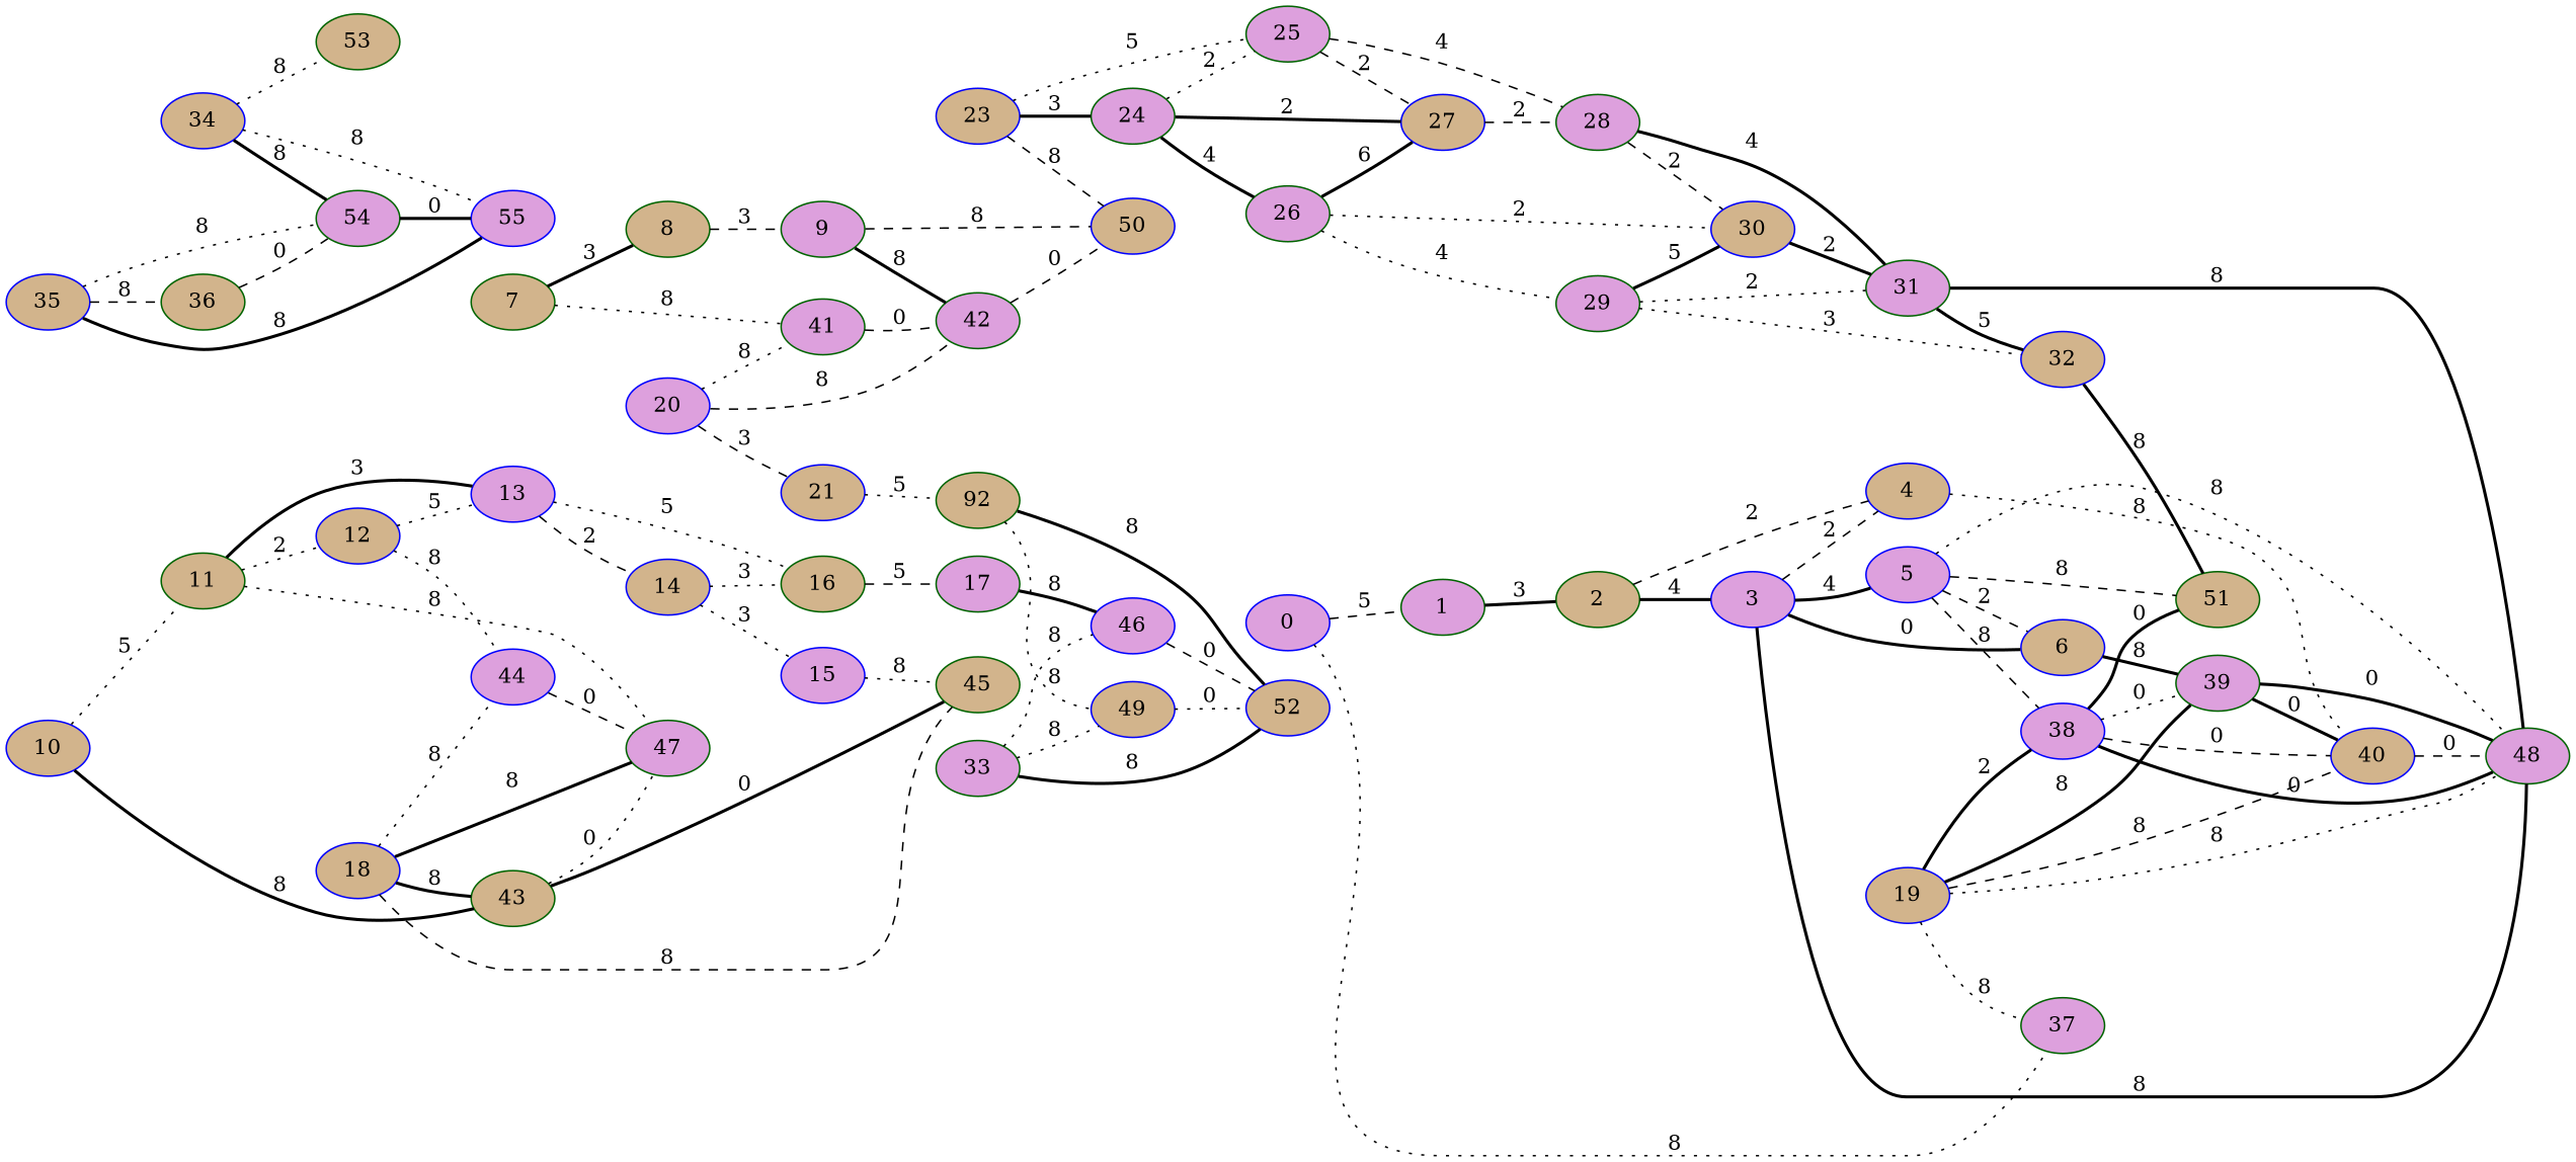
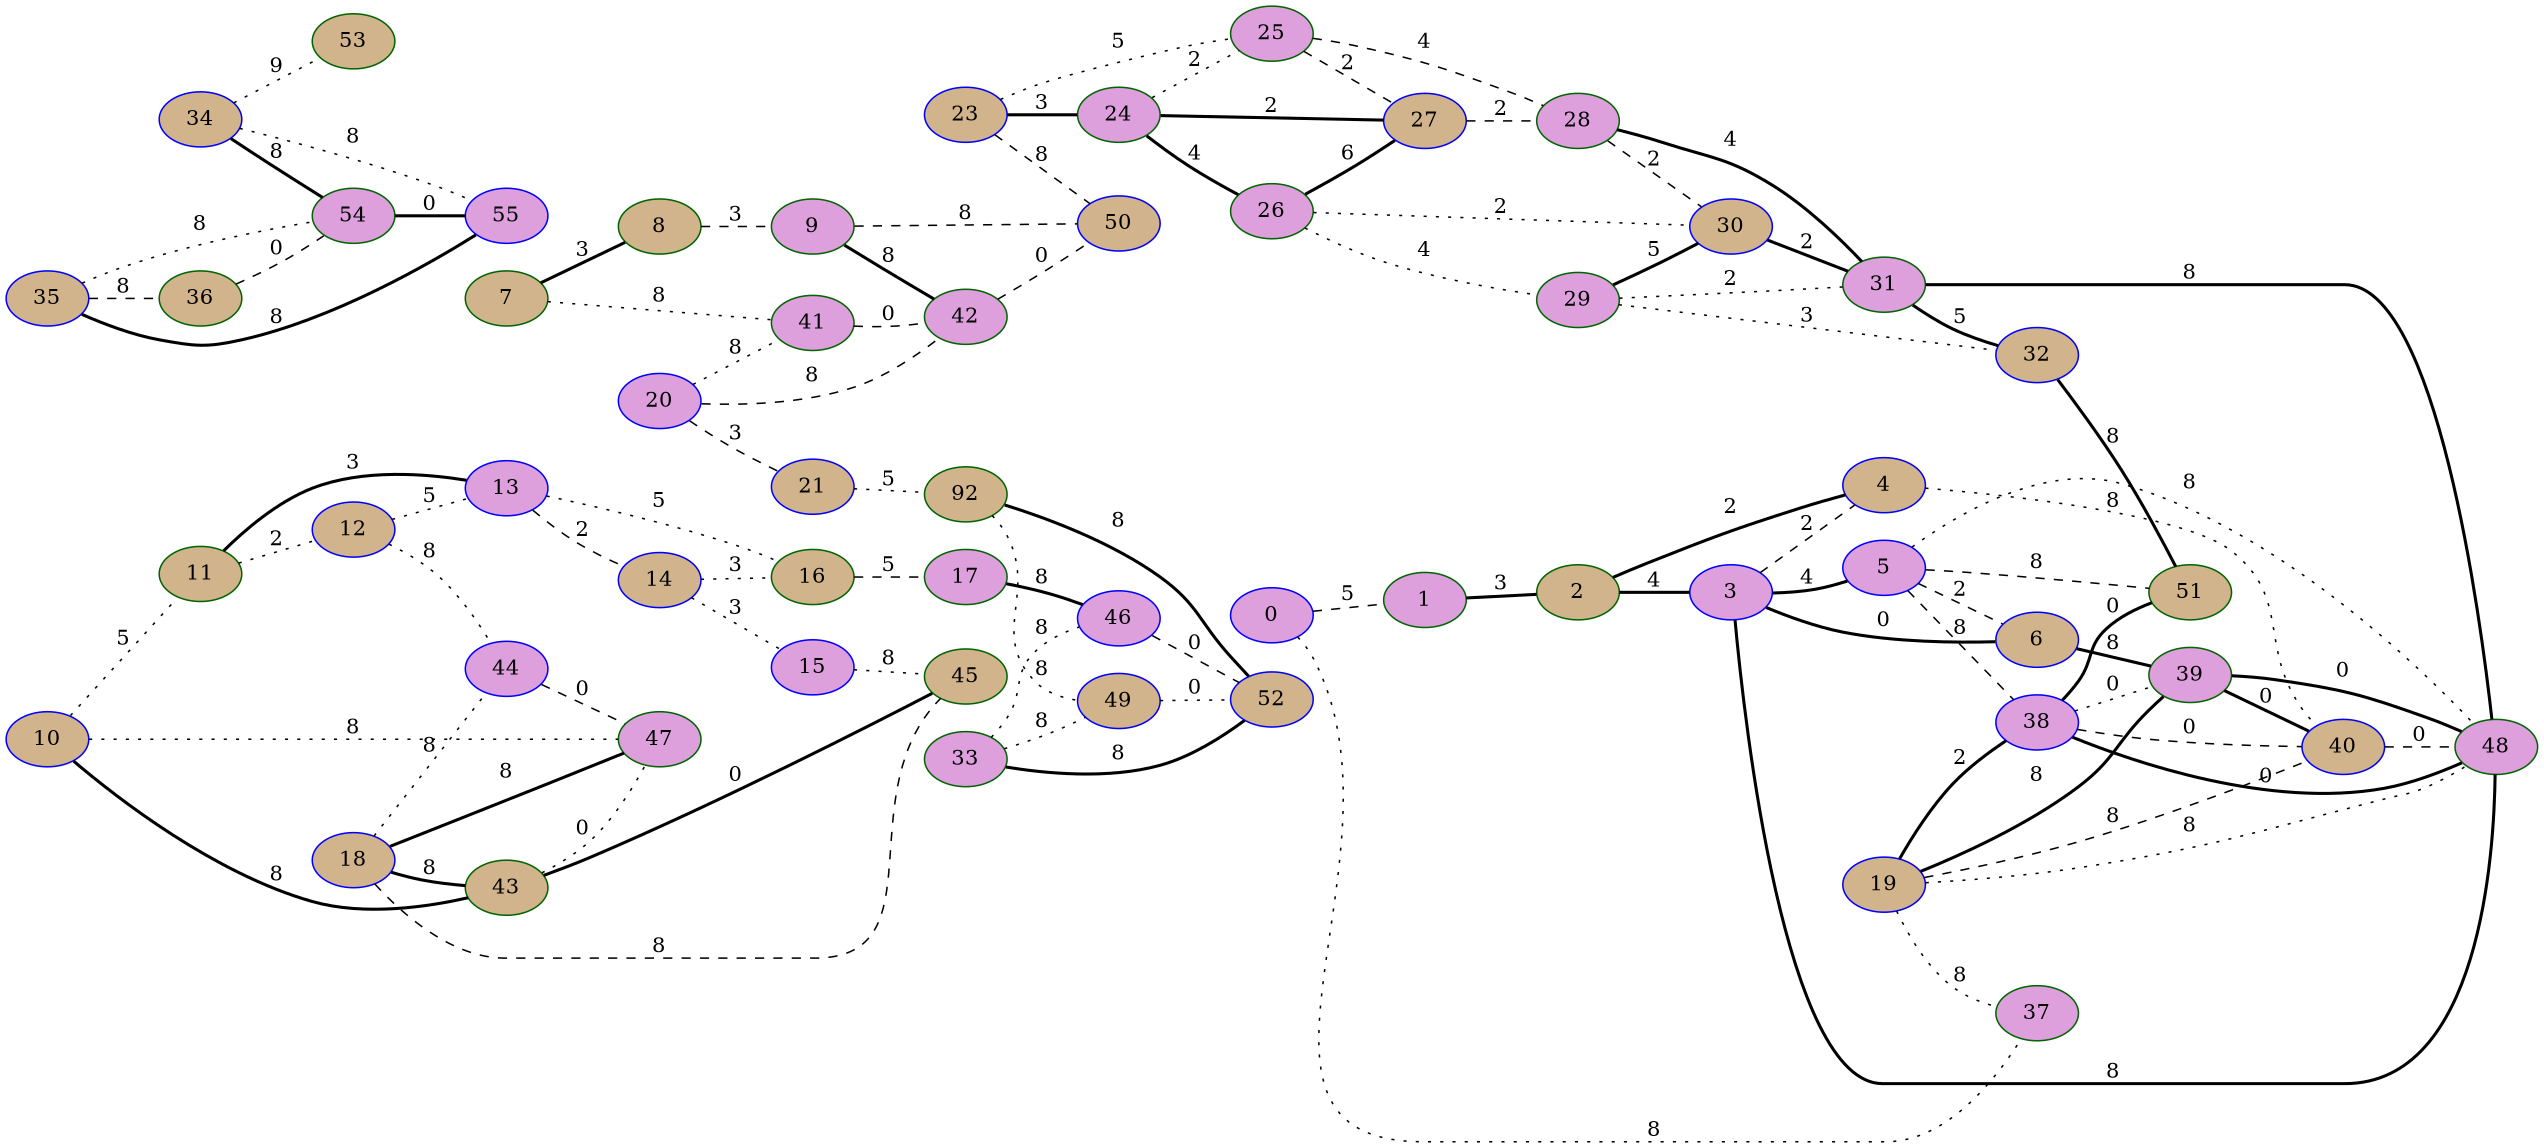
  graph {
    rankdir=LR
    node [color=blue fillcolor=tan style=filled weight=1]
    edge [style=bold]
    0 [fillcolor=plum]
    1 [color=darkgreen fillcolor=plum]
    37 [color=darkgreen fillcolor=plum weight=3]
    2 [color=darkgreen]
    3 [fillcolor=plum]
    4
    5 [fillcolor=plum]
    6
    48 [color=darkgreen fillcolor=plum weight=3]
    40 [weight=3]
    38 [fillcolor=plum weight=3]
    51 [color=darkgreen weight=3]
    39 [color=darkgreen fillcolor=plum weight=3]
    7 [color=darkgreen]
    8 [color=darkgreen]
    41 [color=darkgreen fillcolor=plum weight=3]
    9 [color=darkgreen fillcolor=plum]
    42 [color=darkgreen fillcolor=plum weight=3]
    50 [weight=3]
    10 [weight=2]
    11 [color=darkgreen]
    43 [color=darkgreen weight=3]
    47 [color=darkgreen fillcolor=plum weight=3]
    12
    13 [fillcolor=plum]
    45 [color=darkgreen weight=3]
    44 [fillcolor=plum weight=3]
    14
    16 [color=darkgreen]
    15 [fillcolor=plum]
    17 [color=darkgreen fillcolor=plum]
    46 [fillcolor=plum weight=3]
    52 [weight=3]
    18
    19
    20 [fillcolor=plum]
    21
    n38 [color=darkgreen label=92]
    49 [weight=3]
    23
    24 [color=darkgreen fillcolor=plum]
    25 [color=darkgreen fillcolor=plum]
    26 [color=darkgreen fillcolor=plum]
    27
    28 [color=darkgreen fillcolor=plum]
    29 [color=darkgreen fillcolor=plum]
    30
    31 [color=darkgreen fillcolor=plum]
    32
    33 [color=darkgreen fillcolor=plum]
    34
    53 [color=darkgreen weight=3]
    54 [color=darkgreen fillcolor=plum weight=3]
    55 [fillcolor=plum weight=3]
    35
    36 [color=darkgreen weight=4]
    0 -- 1 [label=5 style=dashed]
    0 -- 37 [label=8 style=dotted]
    1 -- 2 [label=3]
    2 -- 3 [label=4]
-   2 -- 4 [label=2 style=dashed]
+   2 -- 4 [label=2]
    3 -- 4 [label=2 style=dashed]
    3 -- 5 [label=4]
    3 -- 6 [label=0]
    3 -- 48 [label=8]
    4 -- 40 [label=8 style=dotted]
    5 -- 6 [label=2 style=dashed]
    5 -- 48 [label=8 style=dotted]
    5 -- 38 [label=8 style=dashed]
    5 -- 51 [label=8 style=dashed]
    6 -- 39 [label=8]
    40 -- 48 [label=0 style=dashed]
    38 -- 48 [label=0]
    38 -- 40 [label=0 style=dashed]
    38 -- 51 [label=0]
    38 -- 39 [label=0 style=dotted]
    39 -- 48 [label=0]
    39 -- 40 [label=0]
    7 -- 8 [label=3]
    7 -- 41 [label=8 style=dotted]
    8 -- 9 [label=3 style=dashed]
    41 -- 42 [label=0 style=dashed]
    9 -- 42 [label=8]
    9 -- 50 [label=8 style=dashed]
    42 -- 50 [label=0 style=dashed]
    10 -- 11 [label=5 style=dotted]
    10 -- 43 [label=8]
-   11 -- 47 [label=8 style=dotted]
+   10 -- 47 [label=8 style=dotted]
    11 -- 12 [label=2 style=dotted]
    11 -- 13 [label=3]
    43 -- 47 [label=0 style=dotted]
    43 -- 45 [label=0]
    12 -- 13 [label=5 style=dotted]
    12 -- 44 [label=8 style=dotted]
    13 -- 14 [label=2 style=dashed]
    13 -- 16 [label=5 style=dotted]
    44 -- 47 [label=0 style=dashed]
    14 -- 16 [label=3 style=dotted]
    14 -- 15 [label=3 style=dotted]
    16 -- 17 [label=5 style=dashed]
    15 -- 45 [label=8 style=dotted]
    17 -- 46 [label=8]
    46 -- 52 [label=0 style=dashed]
    18 -- 43 [label=8]
    18 -- 47 [label=8]
    18 -- 45 [label=8 style=dashed]
    18 -- 44 [label=8 style=dotted]
    19 -- 37 [label=8 style=dotted]
    19 -- 48 [label=8 style=dotted]
    19 -- 40 [label=8 style=dashed]
    19 -- 38 [label=2]
    19 -- 39 [label=8]
    20 -- 41 [label=8 style=dotted]
    20 -- 42 [label=8 style=dashed]
    20 -- 21 [label=3 style=dashed]
    21 -- n38 [label=5 style=dotted]
    n38 -- 52 [label=8]
    n38 -- 49 [label=8 style=dotted]
    49 -- 52 [label=0 style=dotted]
    23 -- 50 [label=8 style=dashed]
    23 -- 24 [label=3]
    23 -- 25 [label=5 style=dotted]
    24 -- 25 [label=2 style=dotted]
    24 -- 26 [label=4]
    24 -- 27 [label=2]
    25 -- 27 [label=2 style=dashed]
    25 -- 28 [label=4 style=dashed]
    26 -- 27 [label=6]
    26 -- 29 [label=4 style=dotted]
    26 -- 30 [label=2 style=dotted]
    27 -- 28 [label=2 style=dashed]
    28 -- 30 [label=2 style=dashed]
    28 -- 31 [label=4]
    29 -- 30 [label=5]
    29 -- 31 [label=2 style=dotted]
    29 -- 32 [label=3 style=dotted]
    30 -- 31 [label=2]
    31 -- 48 [label=8]
    31 -- 32 [label=5]
    32 -- 51 [label=8]
    33 -- 46 [label=8 style=dotted]
    33 -- 52 [label=8]
    33 -- 49 [label=8 style=dotted]
-   34 -- 53 [label=8 style=dotted]
+   34 -- 53 [label=9 style=dotted]
    34 -- 54 [label=8]
    34 -- 55 [label=8 style=dotted]
    54 -- 55 [label=0]
    35 -- 54 [label=8 style=dotted]
    35 -- 55 [label=8]
    35 -- 36 [label=8 style=dashed]
    36 -- 54 [label=0 style=dashed]
  }
